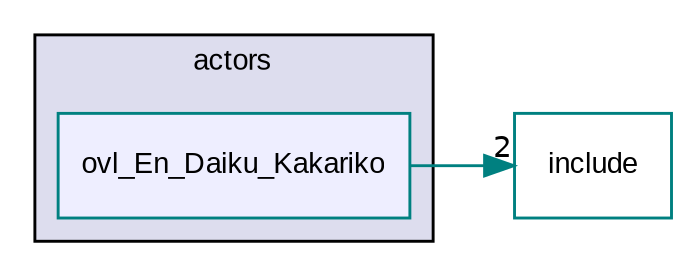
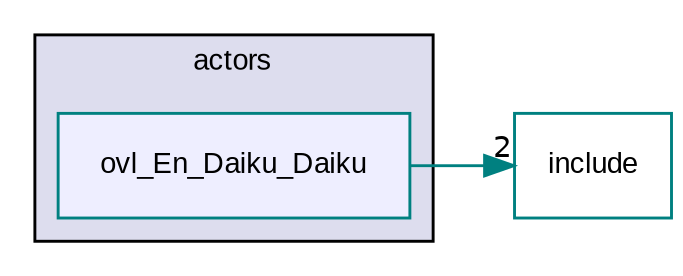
  digraph {
    compound=true
    rankdir=LR
    fontname="Liberation Sans"
    node [fontname="Liberation Sans" fontsize=10 shape=box style=filled color=teal]
-   n1 [fillcolor="#eeeeff" label=ovl_En_Daiku_Kakariko pencolor=black]
+   n1 [fillcolor="#eeeeff" label=ovl_En_Daiku_Daiku pencolor=black]
    n2 [fillcolor=white label=include]
    subgraph cluster_1 {
      bgcolor="#ddddee"
      fontsize=10
      label=actors
      pencolor=black
      n1
    }
    n1 -> n2 [headlabel=2 labeldistance=1.5 labelfontname=Helvetica labelfontsize=10 color=teal fontname="Liberation Sans"]
  }
